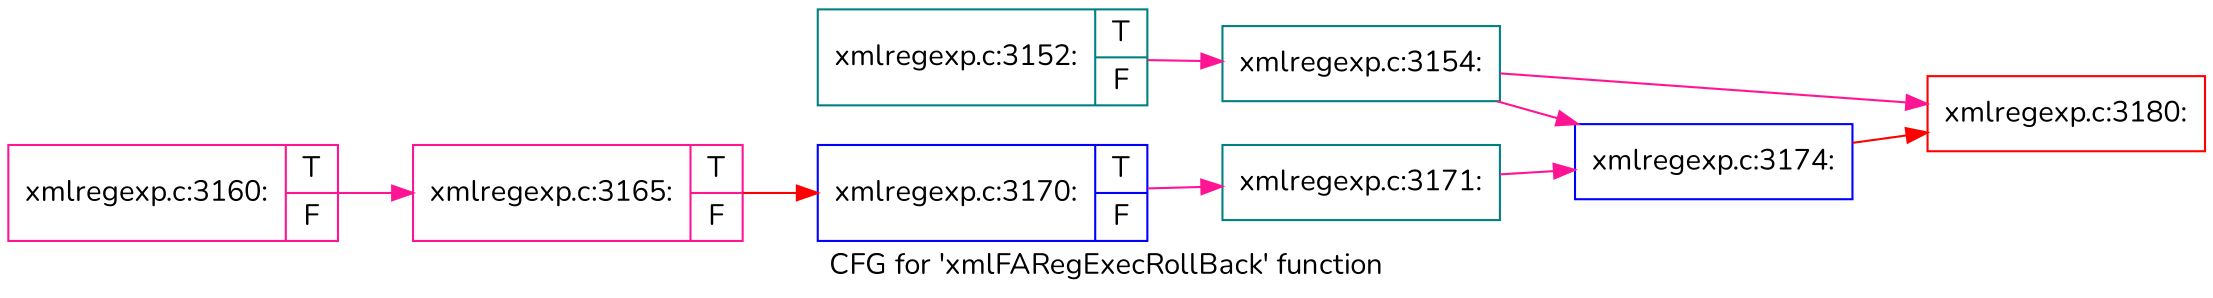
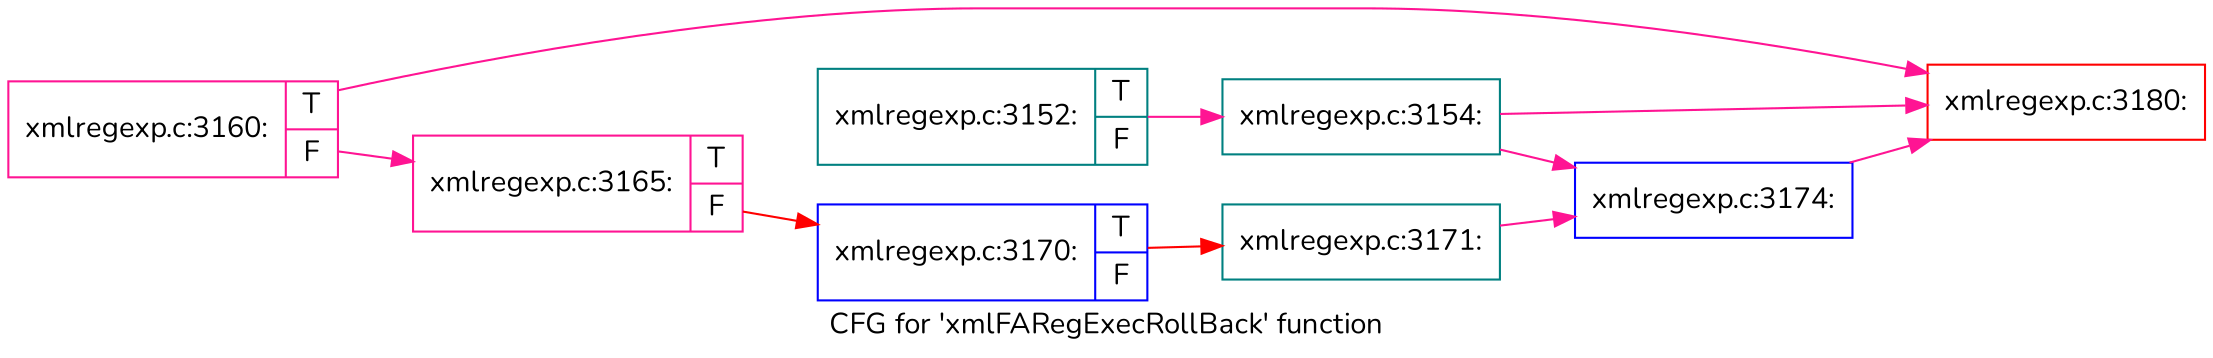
  digraph {
    fontname=Nunito
    label="CFG for 'xmlFARegExecRollBack' function"
    rankdir=LR
    node [color=teal fontname=Nunito shape=record]
    edge [color=deeppink fontname=Nunito]
    n1 [label="{xmlregexp.c:3152:|{<s0>T|<s1>F}}"]
    n2 [label="{xmlregexp.c:3154:}"]
    n3 [color=red label="{xmlregexp.c:3180:}"]
    n4 [color=blue label="{xmlregexp.c:3174:}"]
    n5 [color=deeppink label="{xmlregexp.c:3160:|{<s0>T|<s1>F}}"]
    n6 [color=deeppink label="{xmlregexp.c:3165:|{<s0>T|<s1>F}}"]
    n7 [color=blue label="{xmlregexp.c:3170:|{<s0>T|<s1>F}}"]
    n8 [label="{xmlregexp.c:3171:}"]
    n1 -> n2
    n2 -> n3
    n2 -> n4
-   n4 -> n3 [color=red]
+   n4 -> n3
+   n5 -> n3
    n5 -> n6
    n6 -> n7 [color=red]
-   n7 -> n8
+   n7 -> n8 [color=red]
    n8 -> n4
  }
